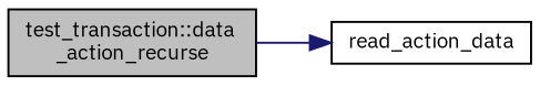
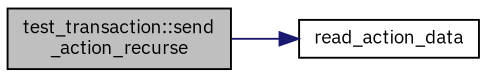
  digraph {
    rankdir=LR
    fontname="IBM Plex Sans"
    node [color=black fontname="IBM Plex Sans" fontsize=10 shape=record style=filled]
-   n1 [fillcolor=grey75 fontcolor=black height=0.2 label="test_transaction::data\l_action_recurse" width=0.4]
+   n1 [fillcolor=grey75 fontcolor=black height=0.2 label="test_transaction::send\l_action_recurse" width=0.4]
    n2 [fillcolor=white height=0.2 label=read_action_data width=0.4]
    n1 -> n2 [color=midnightblue fontname="IBM Plex Sans" fontsize=10 labelfontname=Helvetica labelfontsize=10 style=solid]
  }
